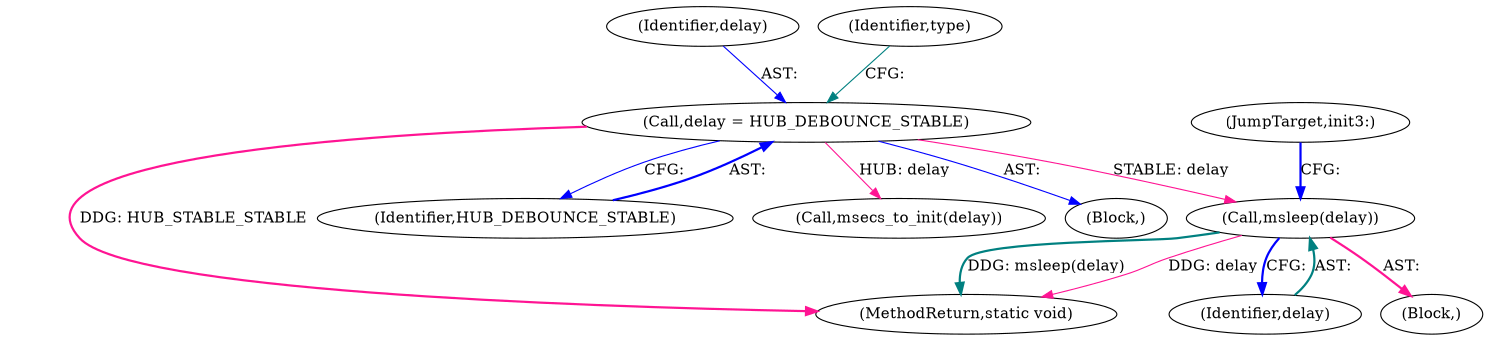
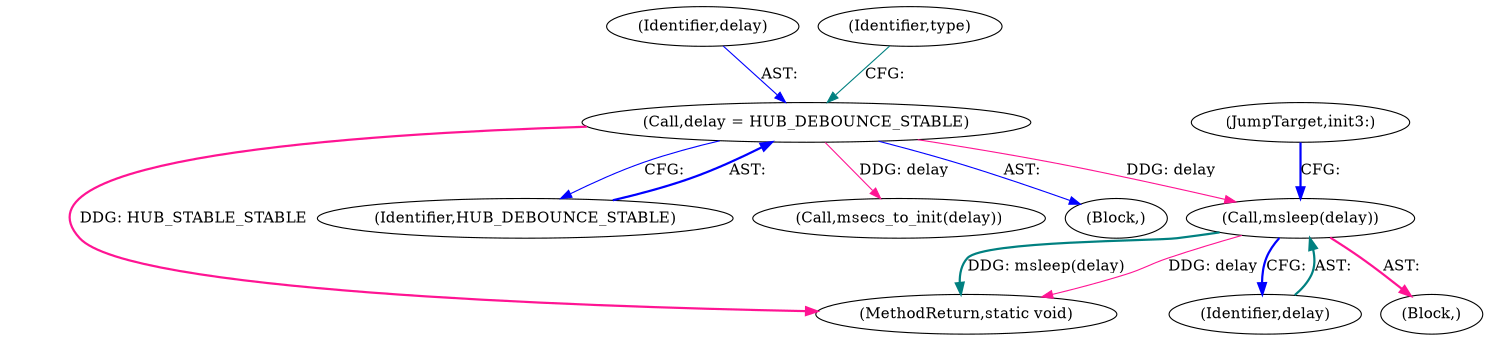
  digraph {
    edge [color=blue style=bold]
    n1 [label="(Call,msleep(delay))"]
    n2 [label="(Block,)"]
    n3 [label="(MethodReturn,static void)"]
    n4 [label="(Identifier,delay)"]
    n5 [label="(Call,delay = HUB_DEBOUNCE_STABLE)"]
    n6 [label="(Identifier,HUB_DEBOUNCE_STABLE)"]
    n7 [label="(Call,msecs_to_init(delay))"]
    n8 [label="(Block,)"]
    n9 [label="(Identifier,delay)"]
    n10 [label="(Identifier,type)"]
    n11 [label="(JumpTarget,init3:)"]
    n1 -> n2 [color=deeppink label="AST: "]
    n1 -> n3 [color=teal label="DDG: msleep(delay)"]
    n1 -> n3 [color=deeppink label="DDG: delay" style=solid]
    n1 -> n4 [label="CFG: "]
    n4 -> n1 [color=teal label="AST: "]
-   n5 -> n1 [color=deeppink label="STABLE: delay" style=solid]
+   n5 -> n1 [color=deeppink label="DDG: delay" style=solid]
    n5 -> n3 [color=deeppink label="DDG: HUB_STABLE_STABLE"]
    n5 -> n6 [label="CFG: " style=solid]
-   n5 -> n7 [color=deeppink label="HUB: delay" style=solid]
+   n5 -> n7 [color=deeppink label="DDG: delay" style=solid]
    n5 -> n8 [label="AST: " style=solid]
    n6 -> n5 [label="AST: "]
    n9 -> n5 [label="AST: " style=solid]
    n10 -> n5 [color=teal label="CFG: " style=solid]
    n11 -> n1 [label="CFG: "]
  }
